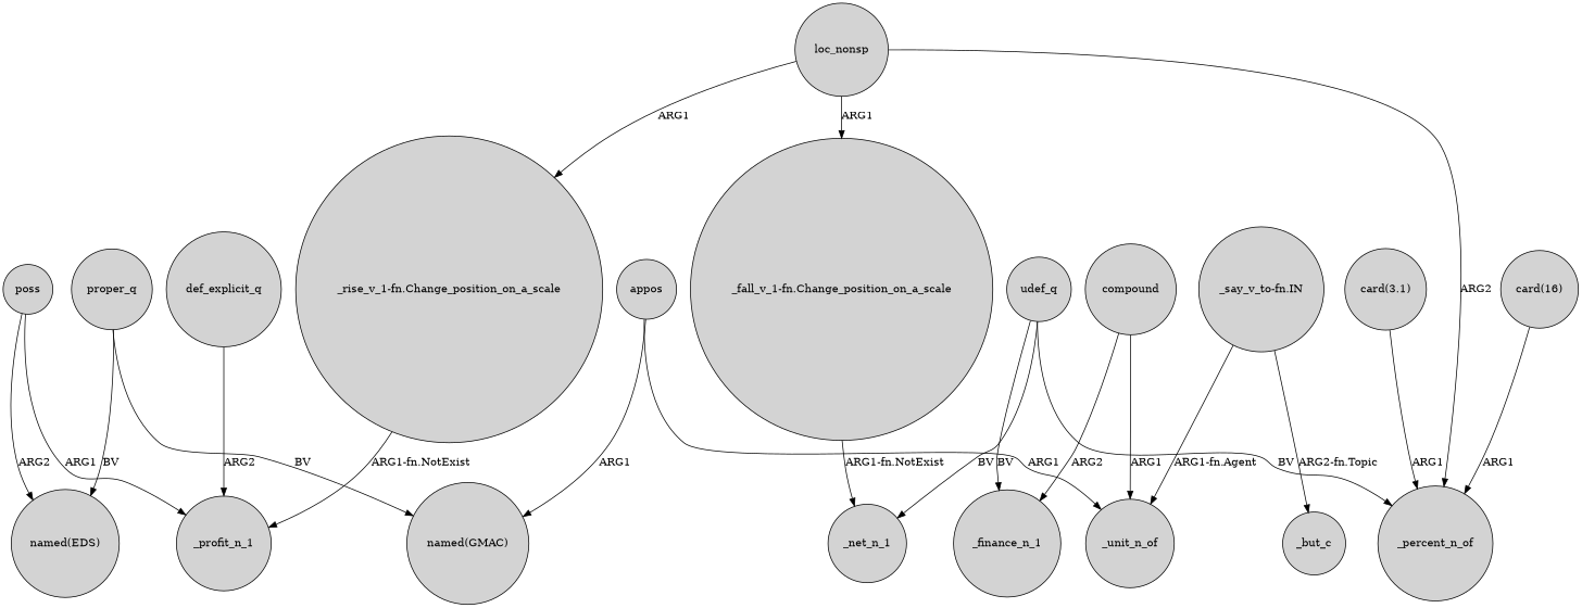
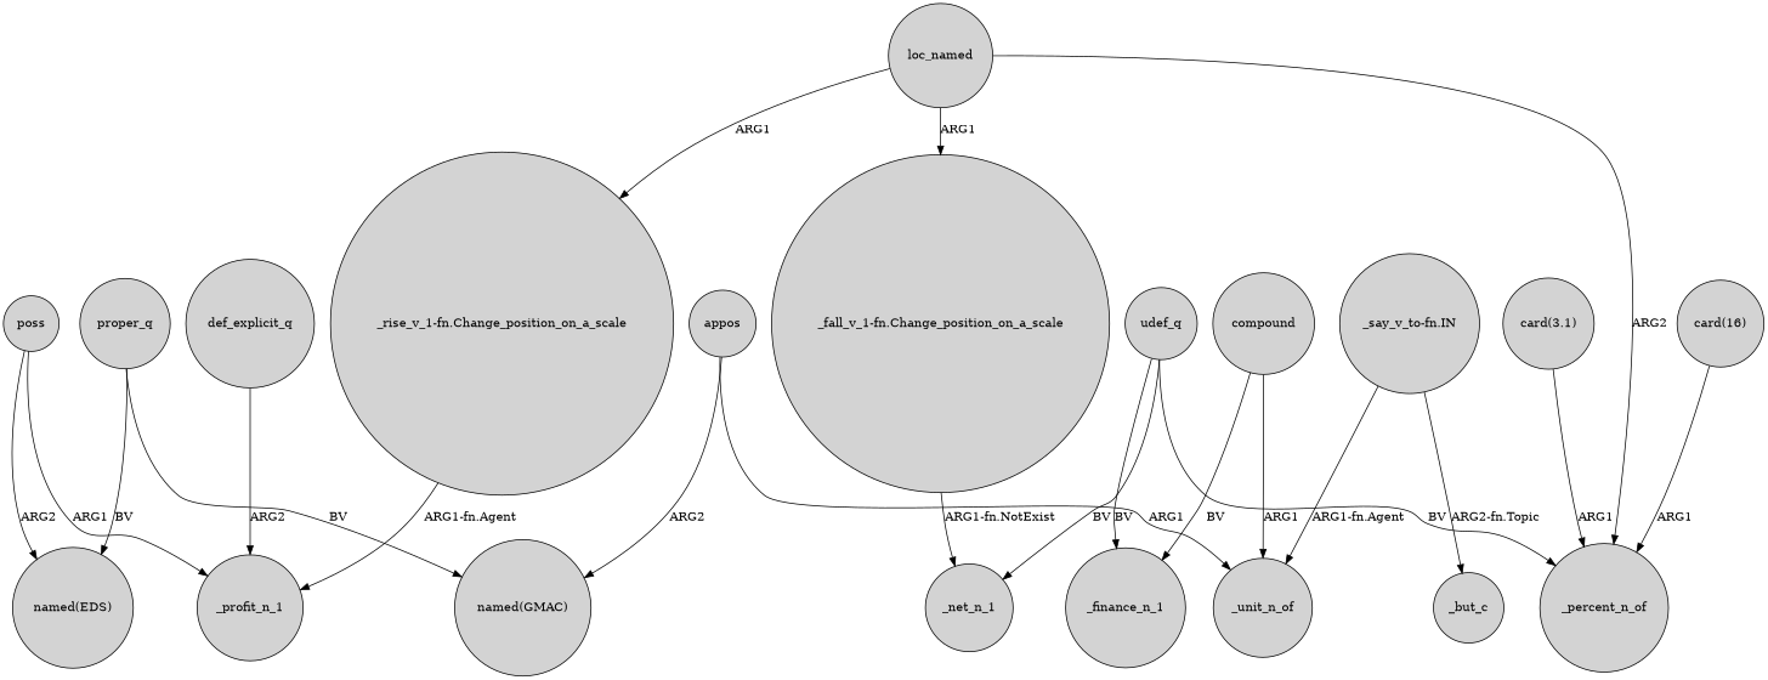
  digraph {
    node [shape=circle style=filled]
    proper_q
    "named(EDS)"
    "named(GMAC)"
    def_explicit_q
    _profit_n_1
    udef_q
    _finance_n_1
    _percent_n_of
    _net_n_1
    compound
    _unit_n_of
    appos
-   loc_nonsp
+   loc_nonsp [label=loc_named]
    "_fall_v_1-fn.Change_position_on_a_scale"
    "_rise_v_1-fn.Change_position_on_a_scale"
    "card(16)"
    "_say_v_to-fn.IN"
    _but_c
    poss
    "card(3.1)"
    proper_q -> "named(EDS)" [label=BV]
    proper_q -> "named(GMAC)" [label=BV]
    def_explicit_q -> _profit_n_1 [label=ARG2]
    udef_q -> _finance_n_1 [label=BV]
    udef_q -> _percent_n_of [label=BV]
    udef_q -> _net_n_1 [label=BV]
-   compound -> _finance_n_1 [label=ARG2]
+   compound -> _finance_n_1 [label=BV]
    compound -> _unit_n_of [label=ARG1]
-   appos -> "named(GMAC)" [label=ARG1]
+   appos -> "named(GMAC)" [label=ARG2]
    appos -> _unit_n_of [label=ARG1]
    loc_nonsp -> _percent_n_of [label=ARG2]
    loc_nonsp -> "_fall_v_1-fn.Change_position_on_a_scale" [label=ARG1]
    loc_nonsp -> "_rise_v_1-fn.Change_position_on_a_scale" [label=ARG1]
    "_fall_v_1-fn.Change_position_on_a_scale" -> _net_n_1 [label="ARG1-fn.NotExist"]
-   "_rise_v_1-fn.Change_position_on_a_scale" -> _profit_n_1 [label="ARG1-fn.NotExist"]
+   "_rise_v_1-fn.Change_position_on_a_scale" -> _profit_n_1 [label="ARG1-fn.Agent"]
    "card(16)" -> _percent_n_of [label=ARG1]
    "_say_v_to-fn.IN" -> _unit_n_of [label="ARG1-fn.Agent"]
    "_say_v_to-fn.IN" -> _but_c [label="ARG2-fn.Topic"]
    poss -> "named(EDS)" [label=ARG2]
    poss -> _profit_n_1 [label=ARG1]
    "card(3.1)" -> _percent_n_of [label=ARG1]
  }
